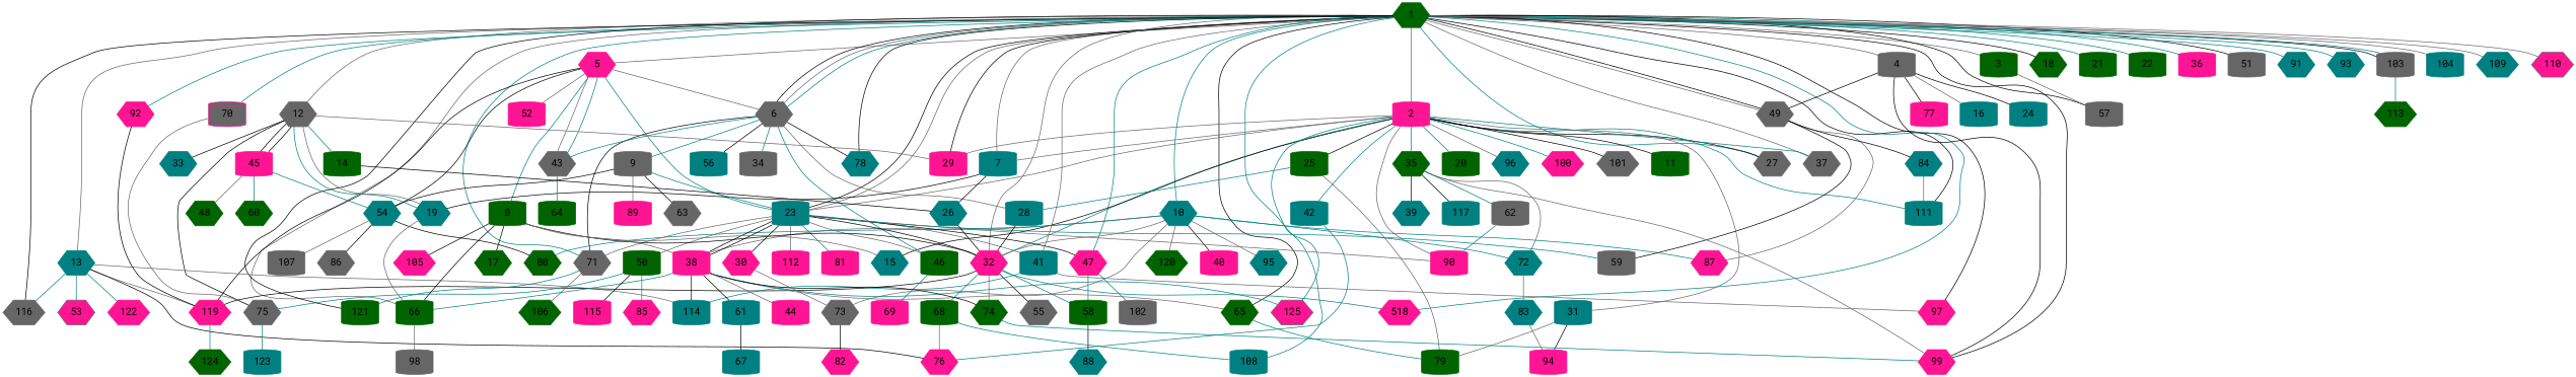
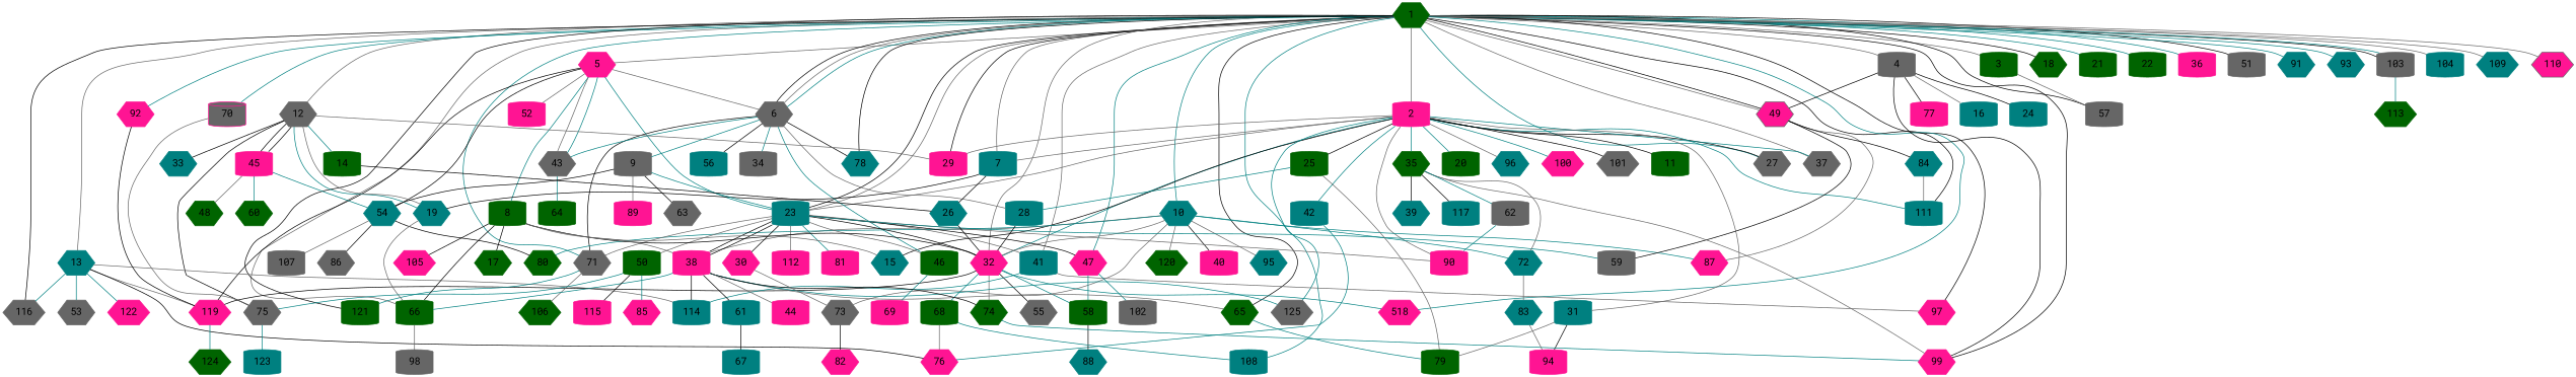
  graph {
    fontname="Roboto Mono"
    node [color=teal fontname="Roboto Mono" shape=hexagon style=filled]
    edge [color=black fontname="Roboto Mono"]
    1 [color=darkgreen]
    2 [color=deeppink shape=cylinder]
    3 [color=darkgreen shape=cylinder]
    4 [color=gray40 shape=cylinder]
    5 [color=deeppink]
    6 [color=gray40]
    7 [shape=cylinder]
    10
    12 [color=gray40]
    13
    18 [color=darkgreen]
    21 [color=darkgreen shape=cylinder]
    22 [color=darkgreen shape=cylinder]
    23 [shape=cylinder]
    27 [color=gray40]
    29 [color=deeppink shape=cylinder]
    32 [color=deeppink]
    36 [color=deeppink shape=cylinder]
    37 [color=gray40]
    41 [shape=cylinder]
    47 [color=deeppink]
-   49 [color=gray40]
+   49 [color=gray40 fillcolor=deeppink]
    51 [color=gray40 shape=cylinder]
    57 [color=gray40 shape=cylinder]
    65 [color=darkgreen]
    66 [color=darkgreen shape=cylinder]
    70 [color=deeppink fillcolor=gray40 shape=cylinder]
    71 [color=gray40]
    78
    91
    92 [color=deeppink]
    93
    97 [color=deeppink]
    99 [color=deeppink]
    103 [color=gray40 shape=cylinder]
    104 [shape=cylinder]
    108 [shape=cylinder]
    109
    110 [color=gray40 fillcolor=deeppink]
    111 [shape=cylinder]
    116 [color=gray40]
    n42 [color=deeppink label=518]
    121 [color=darkgreen shape=cylinder]
    11 [color=darkgreen shape=cylinder]
    15
    20 [color=darkgreen shape=cylinder]
    25 [color=darkgreen shape=cylinder]
    31 [shape=cylinder]
    35 [color=darkgreen]
    42 [shape=cylinder]
    90 [color=deeppink shape=cylinder]
    96
    100 [color=deeppink]
    101 [color=gray40]
-   125 [color=gray40 fillcolor=deeppink]
+   125 [color=gray40]
    16 [shape=cylinder]
    24 [shape=cylinder]
    77 [color=deeppink shape=cylinder]
    8 [color=darkgreen shape=cylinder]
    43 [color=gray40]
    52 [color=deeppink shape=cylinder]
    54
    119 [color=deeppink]
    9 [color=gray40 shape=cylinder]
    28 [shape=cylinder]
    34 [color=gray40 shape=cylinder]
    46 [color=darkgreen shape=cylinder]
    56 [shape=cylinder]
    19
    26
    38 [color=deeppink shape=cylinder]
    40 [color=deeppink shape=cylinder]
    72
    73 [color=gray40]
    80 [color=darkgreen]
    87 [color=deeppink]
    95
    120 [color=darkgreen]
    14 [color=darkgreen shape=cylinder]
    33
    45 [color=deeppink shape=cylinder]
    75 [color=gray40]
-   53 [color=gray40 fillcolor=deeppink]
+   53 [color=gray40]
    76 [color=deeppink]
    114 [shape=cylinder]
    122 [color=deeppink]
    30 [color=deeppink]
    50 [color=darkgreen shape=cylinder]
    59 [color=gray40 shape=cylinder]
    81 [color=deeppink shape=cylinder]
    112 [color=deeppink shape=cylinder]
    55 [color=gray40]
    58 [color=darkgreen shape=cylinder]
    68 [color=darkgreen shape=cylinder]
    74 [color=darkgreen]
    102 [color=gray40 shape=cylinder]
    84
    79 [color=darkgreen shape=cylinder]
    98 [color=gray40 shape=cylinder]
    106 [color=darkgreen]
    113 [color=darkgreen]
    94 [color=deeppink shape=cylinder]
    39
    62 [color=gray40 shape=cylinder]
    117 [shape=cylinder]
    63 [color=gray40]
    17 [color=darkgreen]
    105 [color=deeppink]
    64 [color=darkgreen shape=cylinder]
    86 [color=gray40]
    107 [color=gray40 shape=cylinder]
    124 [color=darkgreen]
    89 [color=deeppink shape=cylinder]
    69 [color=deeppink shape=cylinder]
    44 [color=deeppink shape=cylinder]
    61 [shape=cylinder]
    83
    82 [color=deeppink]
    48 [color=darkgreen]
    60 [color=darkgreen]
    123 [shape=cylinder]
    85 [color=deeppink]
    115 [color=deeppink shape=cylinder]
    88
    67 [shape=cylinder]
    1 -- 2 [color=gray40]
    1 -- 3 [color=gray40]
    1 -- 4 [color=gray40]
    1 -- 5 [color=gray40]
    1 -- 6
    1 -- 6 [color=gray40]
    1 -- 6 [color=teal]
    1 -- 7 [color=gray40]
    1 -- 10 [color=teal]
    1 -- 12 [color=gray40]
    1 -- 13 [color=gray40]
    1 -- 18
    1 -- 21 [color=teal]
    1 -- 22 [color=teal]
    1 -- 23
    1 -- 23 [color=gray40]
    1 -- 27 [color=teal]
    1 -- 29
    1 -- 32 [color=gray40]
    1 -- 36 [color=teal]
    1 -- 37 [color=gray40]
    1 -- 41 [color=gray40]
    1 -- 47 [color=teal]
    1 -- 49 [color=gray40]
    1 -- 49
    1 -- 51
    1 -- 57
    1 -- 65
    1 -- 66 [color=gray40]
    1 -- 70 [color=teal]
    1 -- 71 [color=teal]
    1 -- 78
    1 -- 91 [color=teal]
    1 -- 92 [color=teal]
    1 -- 93 [color=teal]
    1 -- 97
    1 -- 99
    1 -- 103
    1 -- 103 [color=teal]
    1 -- 104 [color=gray40]
    1 -- 108 [color=teal]
    1 -- 109 [color=gray40]
    1 -- 110 [color=gray40]
    1 -- 111
    1 -- 116
    1 -- n42 [color=teal]
    1 -- 121
    2 -- 7 [color=gray40]
    2 -- 23 [color=gray40]
    2 -- 27
    2 -- 29 [color=gray40]
    2 -- 32 [color=teal]
    2 -- 37 [color=teal]
    2 -- 111 [color=teal]
    2 -- 11
    2 -- 15
    2 -- 20 [color=teal]
    2 -- 25
    2 -- 31 [color=gray40]
    2 -- 35 [color=teal]
    2 -- 42 [color=teal]
    2 -- 90 [color=gray40]
    2 -- 96 [color=gray40]
    2 -- 100 [color=teal]
    2 -- 101
    2 -- 125 [color=teal]
    3 -- 57 [color=gray40]
    4 -- 49
    4 -- 99
    4 -- 16 [color=gray40]
    4 -- 24
    4 -- 77
    5 -- 6 [color=gray40]
    5 -- 23 [color=teal]
    5 -- 8 [color=teal]
    5 -- 43 [color=gray40]
    5 -- 43 [color=teal]
    5 -- 52 [color=gray40]
    5 -- 54
    5 -- 119
    6 -- 71
    6 -- 78
    6 -- 43 [color=teal]
    6 -- 9 [color=teal]
    6 -- 28 [color=gray40]
    6 -- 34 [color=teal]
    6 -- 46 [color=teal]
    6 -- 56
    7 -- 19
    7 -- 26
    10 -- 32 [color=gray40]
    10 -- 38 [color=gray40]
    10 -- 40
    10 -- 72 [color=teal]
    10 -- 73 [color=gray40]
    10 -- 80 [color=teal]
    10 -- 87 [color=teal]
    10 -- 95 [color=gray40]
    10 -- 120 [color=gray40]
    12 -- 29 [color=gray40]
    12 -- 19 [color=teal]
    12 -- 19 [color=gray40]
    12 -- 14 [color=teal]
    12 -- 33
    12 -- 45
    12 -- 45
    12 -- 75
    13 -- 116 [color=teal]
    13 -- 119 [color=gray40]
    13 -- 53 [color=teal]
    13 -- 76
    13 -- 114 [color=gray40]
    13 -- 122 [color=teal]
    23 -- 32
    23 -- 41 [color=gray40]
    23 -- 47
    23 -- 71 [color=gray40]
    23 -- 90 [color=gray40]
    23 -- 46 [color=gray40]
    23 -- 38
    23 -- 38
    23 -- 30
    23 -- 50 [color=gray40]
    23 -- 59 [color=teal]
    23 -- 81 [color=teal]
    23 -- 112 [color=gray40]
    32 -- n42 [color=teal]
    32 -- 119
    32 -- 55
    32 -- 58 [color=teal]
    32 -- 68 [color=teal]
    32 -- 74 [color=gray40]
    41 -- 97 [color=gray40]
    41 -- 114 [color=teal]
    47 -- 58 [color=teal]
    47 -- 102 [color=teal]
    49 -- 87 [color=gray40]
    49 -- 59
    49 -- 84
    65 -- 79 [color=teal]
    66 -- 98 [color=gray40]
    70 -- 75 [color=gray40]
    71 -- 121 [color=teal]
    71 -- 106 [color=gray40]
    92 -- 119
    103 -- 113 [color=teal]
    25 -- 28 [color=teal]
    25 -- 79 [color=gray40]
    31 -- 79 [color=gray40]
    31 -- 94
    35 -- 99 [color=gray40]
    35 -- 72 [color=gray40]
    35 -- 39
    35 -- 62 [color=teal]
    35 -- 117
    42 -- 76 [color=teal]
    8 -- 32
    8 -- 66
    8 -- 15 [color=gray40]
    8 -- 38 [color=gray40]
    8 -- 17
    8 -- 105
    43 -- 64 [color=teal]
    54 -- 80
    54 -- 86
    54 -- 107 [color=gray40]
    119 -- 124 [color=teal]
    9 -- 23 [color=teal]
    9 -- 54
    9 -- 63
    9 -- 89 [color=gray40]
    28 -- 32
    46 -- 69 [color=teal]
    19 -- 66 [color=gray40]
    26 -- 32
    38 -- 65 [color=gray40]
    38 -- 66 [color=teal]
    38 -- 125 [color=teal]
    38 -- 114
    38 -- 74
    38 -- 44 [color=gray40]
    38 -- 61
    72 -- 83 [color=gray40]
    73 -- 82
    14 -- 26
    45 -- 54 [color=teal]
    45 -- 48 [color=gray40]
    45 -- 60 [color=teal]
    75 -- 123 [color=teal]
    30 -- 73 [color=gray40]
    50 -- 75 [color=teal]
    50 -- 85 [color=teal]
    50 -- 115
    58 -- 88
    68 -- 108 [color=teal]
    68 -- 76 [color=gray40]
    74 -- 99 [color=teal]
    84 -- 111 [color=gray40]
    62 -- 90 [color=teal]
    61 -- 67
    83 -- 94 [color=gray40]
  }
